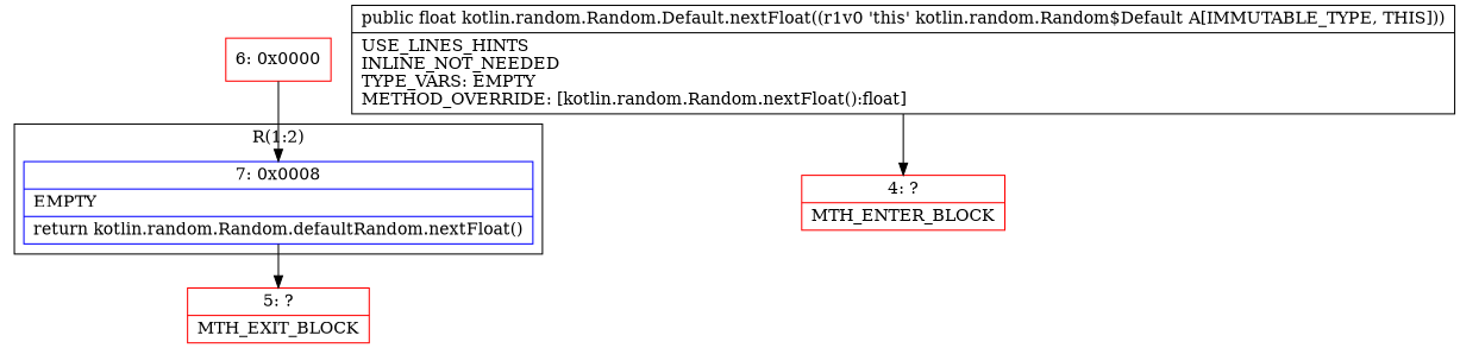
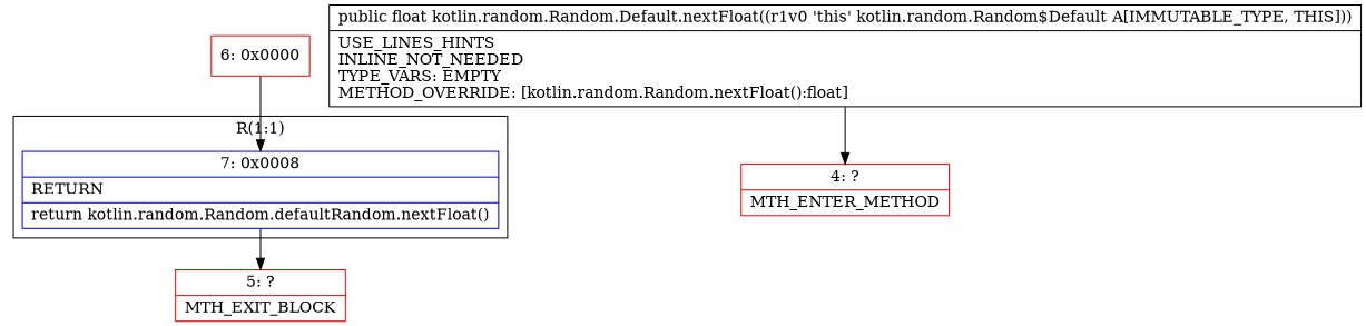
  digraph {
    node [color=red shape=record]
-   n1 [color=blue label="{7\:\ 0x0008|EMPTY\l|return kotlin.random.Random.defaultRandom.nextFloat()\l}"]
+   n1 [color=blue label="{7\:\ 0x0008|RETURN\l|return kotlin.random.Random.defaultRandom.nextFloat()\l}"]
    n2 [label="{5\:\ ?|MTH_EXIT_BLOCK\l}"]
-   n3 [label="{4\:\ ?|MTH_ENTER_BLOCK\l}"]
+   n3 [label="{4\:\ ?|MTH_ENTER_METHOD\l}"]
    n4 [label="{6\:\ 0x0000}"]
    n5 [label="{public float kotlin.random.Random.Default.nextFloat((r1v0 'this' kotlin.random.Random$Default A[IMMUTABLE_TYPE, THIS]))  | USE_LINES_HINTS\lINLINE_NOT_NEEDED\lTYPE_VARS: EMPTY\lMETHOD_OVERRIDE: [kotlin.random.Random.nextFloat():float]\l}" color=""]
    subgraph cluster_1 {
-     label="R(1:2)"
+     label="R(1:1)"
      n1
    }
    n1 -> n2
    n4 -> n1
    n5 -> n3
  }
